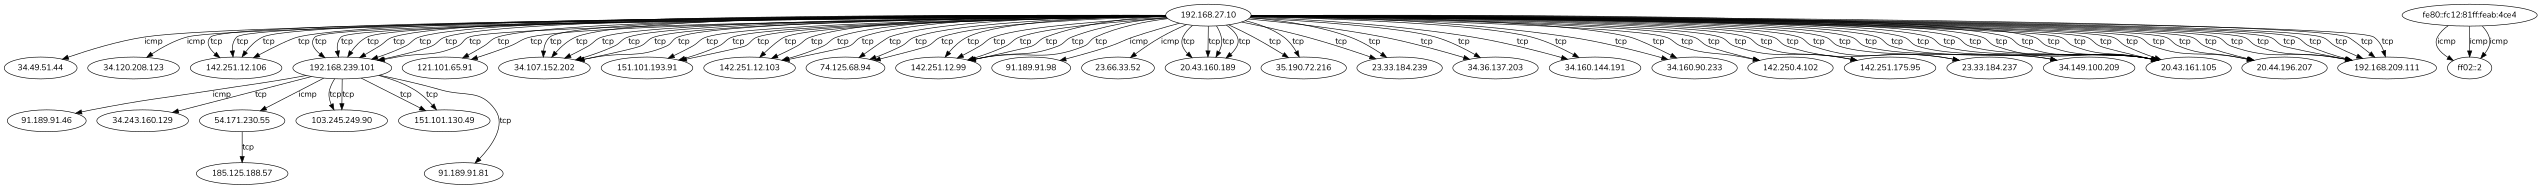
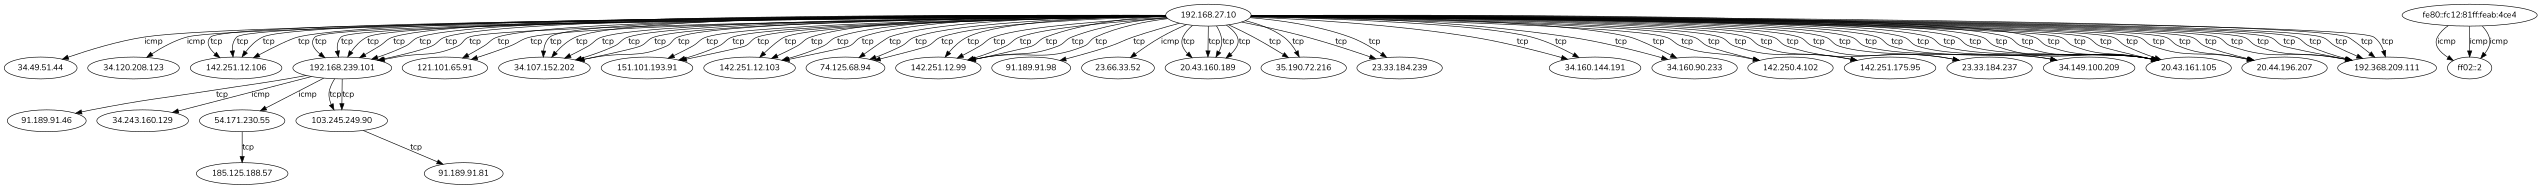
  digraph {
    fontname=Nunito
    node [activity_score=0.19 degree=2 fontname=Nunito in_degree=2 out_degree=0 total_connections=2]
    edge [conn_state=SF dst_port=443 fontname=Nunito history=ShADadFf local_orig=true local_resp=false orig_bytes=0 orig_ip_bytes=100 orig_pkts=12 protocol=tcp resp_bytes=0 resp_ip_bytes=6168 resp_pkts=13 service=ssl src_port=133]
    "34.49.51.44" [activity_score=0.10 degree=1 in_degree=1 total_connections=1]
    "34.120.208.123" [activity_score=0.10 degree=1 in_degree=1 total_connections=1]
    "fe80::fc12:81ff:feab:4ce4" [activity_score=0.27 degree=3 in_degree=0 out_degree=3 total_connections=3]
    "ff02::2" [activity_score=0.27 degree=3 in_degree=3 total_connections=3]
    "142.251.12.106" [activity_score=0.34 degree=4 in_degree=4 total_connections=4]
    "91.189.91.46" [activity_score=0.10 degree=1 in_degree=1 total_connections=1]
    "34.243.160.129" [activity_score=0.10 degree=1 in_degree=1 total_connections=1]
    "54.171.230.55" [activity_score=0.10 degree=1 in_degree=1 total_connections=1]
    "185.125.188.57" [activity_score=0.10 degree=1 in_degree=1 total_connections=1]
    "192.168.239.101" [activity_score=0.81 degree=16 in_degree=7 out_degree=9 total_connections=16]
    "103.245.249.90"
-   "151.101.130.49"
    "91.189.91.81" [activity_score=0.10 degree=1 in_degree=1 total_connections=1]
    n14 [label="121.101.65.91"]
    "34.107.152.202" [activity_score=0.47 degree=6 in_degree=6 total_connections=6]
    "151.101.193.91" [activity_score=0.27 degree=3 in_degree=3 total_connections=3]
    "142.251.12.103" [activity_score=0.34 degree=4 in_degree=4 total_connections=4]
    "74.125.68.94" [activity_score=0.27 degree=3 in_degree=3 total_connections=3]
    n19 [activity_score=0.47 degree=6 in_degree=6 label="142.251.12.99" total_connections=6]
    "91.189.91.98" [activity_score=0.10 degree=1 in_degree=1 total_connections=1]
    "23.66.33.52" [activity_score=0.10 degree=1 in_degree=1 total_connections=1]
    "20.43.160.189" [activity_score=0.34 degree=4 in_degree=4 total_connections=4]
    "192.168.27.10" [activity_score=1.00 degree=84 in_degree=0 out_degree=84 total_connections=84]
    "35.190.72.216"
    "23.33.184.239"
-   "34.36.137.203"
    "34.160.144.191"
    "34.160.90.233"
    "142.250.4.102"
    "142.251.175.95"
    "23.33.184.237"
    "34.149.100.209"
    "20.43.161.105" [activity_score=0.65 degree=10 in_degree=10 total_connections=10]
    "20.44.196.207" [activity_score=0.27 degree=3 in_degree=3 total_connections=3]
-   "192.168.209.111" [activity_score=0.52 degree=7 in_degree=7 total_connections=7]
+   "192.168.209.111" [activity_score=0.52 degree=7 in_degree=7 total_connections=7 label="192.368.209.111"]
    "fe80::fc12:81ff:feab:4ce4" -> "ff02::2" [conn_state=OTH dst_port=134 history="-" label=icmp orig_bytes=40 orig_ip_bytes=280 orig_pkts=5 protocol=icmp resp_ip_bytes=0 resp_pkts=0 service="-" timestamp=1747729686.910195]
    "fe80::fc12:81ff:feab:4ce4" -> "ff02::2" [conn_state=OTH dst_port=134 history="-" label=icmp orig_ip_bytes=56 orig_pkts=1 protocol=icmp resp_ip_bytes=0 resp_pkts=0 service="-" timestamp=1747729918.782189]
    "fe80::fc12:81ff:feab:4ce4" -> "ff02::2" [conn_state=OTH dst_port=134 history="-" label=icmp orig_ip_bytes=56 orig_pkts=1 protocol=icmp resp_ip_bytes=0 resp_pkts=0 service="-" timestamp=1747730148.158194]
    "54.171.230.55" -> "185.125.188.57" [history=ShADadfF label=tcp orig_bytes=10478 orig_ip_bytes=12058 orig_pkts=39 resp_bytes=37081 resp_ip_bytes=39005 resp_pkts=48 src_port=58590 timestamp=1747730001.900092]
-   "192.168.239.101" -> "91.189.91.46" [history=ShADadFfR label=icmp orig_bytes=957 orig_ip_bytes=1817 orig_pkts=21 resp_bytes=19837 resp_ip_bytes=20841 resp_pkts=25 src_port=44370 timestamp=1747729729.769316]
-   "192.168.239.101" -> "34.243.160.129" [history=ShADadFfR label=tcp orig_bytes=828 orig_ip_bytes=1408 orig_pkts=14 resp_bytes=6371 resp_ip_bytes=6935 resp_pkts=14 src_port=52764 timestamp=1747729729.490923]
+   "192.168.239.101" -> "91.189.91.46" [history=ShADadFfR label=tcp orig_bytes=957 orig_ip_bytes=1817 orig_pkts=21 resp_bytes=19837 resp_ip_bytes=20841 resp_pkts=25 src_port=44370 timestamp=1747729729.769316]
+   "192.168.239.101" -> "34.243.160.129" [history=ShADadFfR label=icmp orig_bytes=828 orig_ip_bytes=1408 orig_pkts=14 resp_bytes=6371 resp_ip_bytes=6935 resp_pkts=14 src_port=52764 timestamp=1747729729.490923]
    "192.168.239.101" -> "54.171.230.55" [history=ShADadFfR label=icmp orig_bytes=797 orig_ip_bytes=1297 resp_bytes=3863 resp_ip_bytes=4307 resp_pkts=11 src_port=58126 timestamp=1747729704.876009]
    "192.168.239.101" -> "103.245.249.90" [dst_port=80 label=tcp orig_bytes=2048 orig_ip_bytes=127348 orig_pkts=3132 resp_bytes=10504350 resp_ip_bytes=10808394 resp_pkts=7601 service=http src_port=51284 timestamp=1747729729.625599]
    "192.168.239.101" -> "103.245.249.90" [dst_port=80 history=ShADadttFf label=tcp orig_bytes=2919 orig_ip_bytes=1510259 orig_pkts=37683 resp_bytes=108448188 resp_ip_bytes=111721218 resp_pkts=78546 service=http src_port=48956 timestamp=1747729751.921636]
-   "192.168.239.101" -> "151.101.130.49" [history=ShADadFfR label=tcp orig_bytes=772 orig_ip_bytes=1632 orig_pkts=21 resp_bytes=7351 resp_ip_bytes=8195 resp_pkts=21 src_port=39742 timestamp=1747729700.168650]
-   "192.168.239.101" -> "151.101.130.49" [history=ShADadFfR label=tcp orig_bytes=778 orig_ip_bytes=17798 orig_pkts=425 resp_bytes=890615 resp_ip_bytes=917779 resp_pkts=679 src_port=39754 timestamp=1747729700.764960]
-   "192.168.239.101" -> "91.189.91.81" [dst_port=80 label=tcp orig_bytes=1582 orig_ip_bytes=136082 orig_pkts=3362 resp_bytes=9503267 resp_ip_bytes=9778871 resp_pkts=6890 service=http src_port=53306 timestamp=1747729729.407799]
+   "103.245.249.90" -> "91.189.91.81" [dst_port=80 label=tcp orig_bytes=1582 orig_ip_bytes=136082 orig_pkts=3362 resp_bytes=9503267 resp_ip_bytes=9778871 resp_pkts=6890 service=http src_port=53306 timestamp=1747729729.407799]
    "192.168.27.10" -> "34.49.51.44" [label=icmp orig_bytes=2530 orig_ip_bytes=3510 orig_pkts=24 resp_bytes=4241 resp_ip_bytes=5165 resp_pkts=23 src_port=33156 timestamp=1747729951.337252]
    "192.168.27.10" -> "34.120.208.123" [conn_state=RSTO history=ShADadFR label=icmp orig_bytes=455 orig_ip_bytes=955 resp_bytes=3853 resp_ip_bytes=4377 src_port=54276 timestamp=1747730086.155512]
    "192.168.27.10" -> "142.251.12.106" [label=tcp orig_bytes=1899 orig_ip_bytes=2239 orig_pkts=8 resp_bytes=5187 resp_ip_bytes=5551 resp_pkts=9 src_port=53354 timestamp=1747729923.726720]
    "192.168.27.10" -> "142.251.12.106" [conn_state=RSTR history=ShADaFdrR label=tcp orig_bytes=1899 orig_ip_bytes=2199 orig_pkts=7 resp_bytes=4080 resp_ip_bytes=4404 resp_pkts=8 src_port=53362 timestamp=1747729925.296366]
    "192.168.27.10" -> "142.251.12.106" [conn_state=RSTO history=ShADadFR label=tcp orig_bytes=1899 orig_ip_bytes=2279 orig_pkts=9 resp_bytes=5189 resp_ip_bytes=5513 resp_pkts=8 src_port=53378 timestamp=1747729925.446230]
    "192.168.27.10" -> "142.251.12.106" [label=tcp orig_bytes=4684 orig_ip_bytes=7584 orig_pkts=72 resp_bytes=15976 resp_ip_bytes=19220 resp_pkts=81 src_port=37030 timestamp=1747729939.030566]
    "192.168.27.10" -> "192.168.239.101" [dst_port=80 history=ShADTadtfF label=tcp local_resp=true orig_bytes=1054 orig_ip_bytes=3476 orig_pkts=26 resp_bytes=7593 resp_ip_bytes=16554 resp_pkts=26 service=http src_port=48828 timestamp=1747729943.319722]
    "192.168.27.10" -> "192.168.239.101" [dst_port=80 history=ShADTadttfF label=tcp local_resp=true orig_bytes=1947 orig_ip_bytes=5262 orig_pkts=26 resp_bytes=12318 resp_ip_bytes=26524 resp_pkts=36 service=http src_port=48838 timestamp=1747729948.594813]
    "192.168.27.10" -> "192.168.239.101" [dst_port=80 history=ShAFf label=tcp local_resp=true orig_ip_bytes=432 orig_pkts=8 resp_ip_bytes=224 resp_pkts=4 service="-" src_port=48848 timestamp=1747729948.683909]
    "192.168.27.10" -> "192.168.239.101" [dst_port=80 history=ShADTadtfF label=tcp local_resp=true orig_bytes=844 orig_ip_bytes=2432 orig_pkts=14 resp_bytes=2222 resp_ip_bytes=5188 resp_pkts=14 service=http src_port=35662 timestamp=1747729953.814203]
    "192.168.27.10" -> "192.168.239.101" [dst_port=80 history=ShADTadtfF label=tcp local_resp=true orig_bytes=377 orig_ip_bytes=1290 orig_pkts=10 resp_bytes=626 resp_ip_bytes=1788 resp_pkts=10 service=http src_port=35678 timestamp=1747729953.814673]
    "192.168.27.10" -> "192.168.239.101" [dst_port=80 history=ShAFf label=tcp local_resp=true orig_ip_bytes=432 orig_pkts=8 resp_ip_bytes=224 resp_pkts=4 service="-" src_port=35684 timestamp=1747729953.819448]
    "192.168.27.10" -> "192.168.239.101" [dst_port=80 history=ShADTadttTfF label=tcp local_resp=true orig_bytes=4933 orig_ip_bytes=12378 orig_pkts=48 resp_bytes=19760 resp_ip_bytes=42240 resp_pkts=52 service=http src_port=35654 timestamp=1747729953.727135]
    "192.168.27.10" -> n14 [history=ShADadFfR label=tcp orig_bytes=452 orig_ip_bytes=912 orig_pkts=11 resp_bytes=4378 resp_ip_bytes=4862 resp_pkts=12 src_port=44738 timestamp=1747729925.348071]
    "192.168.27.10" -> n14 [history=ShADadFfR label=tcp orig_bytes=1844 orig_ip_bytes=21784 orig_pkts=498 resp_bytes=833981 resp_ip_bytes=859025 resp_pkts=626 src_port=44748 timestamp=1747729925.348149]
    "192.168.27.10" -> "34.107.152.202" [history=ShADadFRf label=tcp orig_bytes=2126 orig_ip_bytes=2666 orig_pkts=13 resp_bytes=3801 resp_ip_bytes=4325 src_port=37728 timestamp=1747729930.053137]
    "192.168.27.10" -> "34.107.152.202" [history=ShADadFfR label=tcp orig_bytes=2126 orig_ip_bytes=2666 orig_pkts=13 resp_bytes=3801 resp_ip_bytes=4325 src_port=37742 timestamp=1747729930.054069]
    "192.168.27.10" -> "34.107.152.202" [conn_state=RSTO history=ShADadFR label=tcp orig_bytes=2126 orig_ip_bytes=2686 orig_pkts=13 resp_bytes=3801 resp_ip_bytes=4285 resp_pkts=12 src_port=37754 timestamp=1747729930.054682]
    "192.168.27.10" -> "34.107.152.202" [conn_state=RSTO history=ShADadFR label=tcp orig_bytes=2126 orig_ip_bytes=2626 resp_bytes=3801 resp_ip_bytes=4285 resp_pkts=12 src_port=37746 timestamp=1747729930.054123]
    "192.168.27.10" -> "34.107.152.202" [conn_state=RSTO history=ShADadFR label=tcp orig_bytes=2126 orig_ip_bytes=2626 resp_bytes=3801 resp_ip_bytes=4285 resp_pkts=12 src_port=37716 timestamp=1747729930.053014]
    "192.168.27.10" -> "34.107.152.202" [label=tcp orig_bytes=3097 orig_ip_bytes=4197 orig_pkts=27 resp_bytes=4224 resp_ip_bytes=5308 resp_pkts=27 src_port=37708 timestamp=1747729930.051579]
    "192.168.27.10" -> "151.101.193.91" [history=ShADadFfR label=tcp orig_bytes=2100 orig_ip_bytes=2600 resp_bytes=5488 resp_ip_bytes=5972 resp_pkts=12 src_port=50468 timestamp=1747729951.977259]
    "192.168.27.10" -> "151.101.193.91" [history=ShADadFfR label=tcp orig_bytes=2100 orig_ip_bytes=2640 orig_pkts=13 resp_bytes=5488 resp_ip_bytes=5972 resp_pkts=12 src_port=50454 timestamp=1747729951.976770]
    "192.168.27.10" -> "151.101.193.91" [history=ShADadFfR label=tcp orig_bytes=2231 orig_ip_bytes=2971 orig_pkts=18 resp_bytes=5631 resp_ip_bytes=6395 resp_pkts=19 src_port=33498 timestamp=1747730007.818444]
    "192.168.27.10" -> "142.251.12.103" [conn_state=RSTO history=ShR label=tcp orig_pkts=2 resp_ip_bytes=44 resp_pkts=1 service="-" src_port=34124 timestamp=1747729973.492890]
    "192.168.27.10" -> "142.251.12.103" [conn_state=RSTO history=ShADadFR label=tcp orig_bytes=2096 orig_ip_bytes=2676 orig_pkts=14 resp_bytes=5836 resp_ip_bytes=6360 src_port=34114 timestamp=1747729973.387056]
    "192.168.27.10" -> "142.251.12.103" [conn_state=RSTO history=ShADadFR label=tcp orig_bytes=2096 orig_ip_bytes=2636 orig_pkts=13 resp_bytes=5834 resp_ip_bytes=6358 src_port=34138 timestamp=1747729973.531340]
    "192.168.27.10" -> "142.251.12.103" [label=tcp orig_bytes=19014 orig_ip_bytes=23874 orig_pkts=121 resp_bytes=165799 resp_ip_bytes=172923 resp_pkts=178 src_port=34112 timestamp=1747729973.377320]
    "192.168.27.10" -> "74.125.68.94" [conn_state=RSTO history=ShADadFR label=tcp orig_bytes=2097 orig_ip_bytes=2637 orig_pkts=13 resp_bytes=5866 resp_ip_bytes=6390 src_port=45128 timestamp=1747729975.017246]
    "192.168.27.10" -> "74.125.68.94" [label=tcp orig_bytes=2578 orig_ip_bytes=9798 orig_pkts=180 resp_bytes=288854 resp_ip_bytes=298178 resp_pkts=233 src_port=45114 timestamp=1747729975.016356]
    "192.168.27.10" -> "74.125.68.94" [label=tcp orig_bytes=2228 orig_ip_bytes=3088 orig_pkts=21 resp_bytes=5945 resp_ip_bytes=6749 resp_pkts=20 src_port=38394 timestamp=1747729978.880317]
    "192.168.27.10" -> n19 [dst_port=80 label=tcp orig_bytes=428 orig_ip_bytes=1168 orig_pkts=18 resp_bytes=702 resp_ip_bytes=1346 resp_pkts=16 service=http src_port=33060 timestamp=1747729924.101756]
    "192.168.27.10" -> n19 [dst_port=80 label=tcp orig_bytes=428 orig_ip_bytes=1168 orig_pkts=18 resp_bytes=702 resp_ip_bytes=1346 resp_pkts=16 service=http src_port=33070 timestamp=1747729925.407641]
    "192.168.27.10" -> n19 [dst_port=80 label=tcp orig_bytes=1290 orig_ip_bytes=2390 orig_pkts=27 resp_bytes=2507 resp_ip_bytes=3471 resp_pkts=24 service=http src_port=33044 timestamp=1747729923.571858]
    "192.168.27.10" -> n19 [dst_port=80 label=tcp orig_bytes=1290 orig_ip_bytes=2390 orig_pkts=27 resp_bytes=2507 resp_ip_bytes=3471 resp_pkts=24 service=http src_port=33054 timestamp=1747729923.580127]
    "192.168.27.10" -> n19 [dst_port=80 label=tcp orig_bytes=1718 orig_ip_bytes=2938 orig_pkts=30 resp_bytes=3209 resp_ip_bytes=4253 resp_pkts=26 service=http src_port=33042 timestamp=1747729923.534508]
    "192.168.27.10" -> n19 [label=tcp orig_bytes=2230 orig_ip_bytes=3050 orig_pkts=20 resp_bytes=5945 resp_ip_bytes=6749 resp_pkts=20 src_port=45548 timestamp=1747729978.606125]
-   "192.168.27.10" -> "91.189.91.98" [dst_port=80 label=icmp orig_bytes=88 orig_ip_bytes=348 orig_pkts=6 resp_bytes=185 resp_ip_bytes=389 resp_pkts=5 service=http src_port=37024 timestamp=1747729983.019765]
+   "192.168.27.10" -> "91.189.91.98" [dst_port=80 label=tcp orig_bytes=88 orig_ip_bytes=348 orig_pkts=6 resp_bytes=185 resp_ip_bytes=389 resp_pkts=5 service=http src_port=37024 timestamp=1747729983.019765]
    "192.168.27.10" -> "23.66.33.52" [dst_port=80 history=ShADadfF label=icmp orig_bytes=862 orig_ip_bytes=1442 orig_pkts=14 resp_bytes=1741 resp_ip_bytes=2225 resp_pkts=12 service=http src_port=40176 timestamp=1747729925.481212]
    "192.168.27.10" -> "20.43.160.189" [history=ShADadFfR label=tcp orig_bytes=2129 orig_ip_bytes=2629 resp_bytes=5675 resp_ip_bytes=6199 src_port=43966 timestamp=1747730005.896538]
    "192.168.27.10" -> "20.43.160.189" [conn_state=RSTO history=ShADadFR label=tcp orig_bytes=2129 orig_ip_bytes=2669 orig_pkts=13 resp_bytes=5644 src_port=43964 timestamp=1747730005.896112]
    "192.168.27.10" -> "20.43.160.189" [conn_state=RSTO history=ShADadFR label=tcp orig_bytes=2129 orig_ip_bytes=2629 resp_bytes=5675 resp_ip_bytes=6199 src_port=43980 timestamp=1747730005.897173]
    "192.168.27.10" -> "20.43.160.189" [history=ShADadfF label=tcp orig_bytes=2766 orig_ip_bytes=4106 orig_pkts=33 resp_bytes=60284 resp_ip_bytes=62688 resp_pkts=60 src_port=43968 timestamp=1747730005.897096]
    "192.168.27.10" -> "35.190.72.216" [label=tcp orig_bytes=2242 orig_ip_bytes=2982 orig_pkts=18 resp_bytes=3851 resp_ip_bytes=4615 resp_pkts=19 src_port=51456 timestamp=1747729951.337044]
    "192.168.27.10" -> "35.190.72.216" [label=tcp orig_bytes=2509 orig_ip_bytes=3409 orig_pkts=22 resp_bytes=4183 resp_ip_bytes=5067 resp_pkts=22 src_port=51462 timestamp=1747729952.227614]
    "192.168.27.10" -> "23.33.184.239" [dst_port=80 label=tcp orig_bytes=862 orig_ip_bytes=1802 orig_pkts=23 resp_bytes=1780 resp_ip_bytes=2584 resp_pkts=20 service=http src_port=50248 timestamp=1747729922.929534]
    "192.168.27.10" -> "23.33.184.239" [dst_port=80 label=tcp orig_bytes=1293 orig_ip_bytes=2273 orig_pkts=24 resp_bytes=2668 resp_ip_bytes=3512 resp_pkts=21 service=http src_port=50256 timestamp=1747729922.930726]
-   "192.168.27.10" -> "34.36.137.203" [history=ShADadFfR label=tcp orig_bytes=2097 orig_ip_bytes=2757 orig_pkts=16 resp_bytes=5149 resp_ip_bytes=5753 resp_pkts=15 src_port=42790 timestamp=1747729923.205480]
-   "192.168.27.10" -> "34.36.137.203" [label=tcp orig_bytes=2931 orig_ip_bytes=4071 orig_pkts=28 resp_bytes=5618 resp_ip_bytes=6702 resp_pkts=27 src_port=42794 timestamp=1747729923.206158]
    "192.168.27.10" -> "34.160.144.191" [history=ShADadFfR label=tcp orig_bytes=460 orig_ip_bytes=1000 orig_pkts=13 resp_bytes=3475 resp_ip_bytes=3959 resp_pkts=12 src_port=56120 timestamp=1747729922.348450]
    "192.168.27.10" -> "34.160.144.191" [label=tcp orig_bytes=1442 orig_ip_bytes=2742 orig_pkts=32 resp_bytes=15143 resp_ip_bytes=16547 resp_pkts=35 src_port=56126 timestamp=1747729922.349285]
    "192.168.27.10" -> "34.160.90.233" [conn_state=RSTO history=ShADadFR label=tcp orig_bytes=459 orig_ip_bytes=919 orig_pkts=11 resp_bytes=3947 resp_ip_bytes=4431 resp_pkts=12 src_port=36268 timestamp=1747729951.235771]
    "192.168.27.10" -> "34.160.90.233" [label=tcp orig_bytes=1401 orig_ip_bytes=2341 orig_pkts=23 resp_bytes=6539 resp_ip_bytes=7543 resp_pkts=25 src_port=36258 timestamp=1747729951.235264]
    "192.168.27.10" -> "142.250.4.102" [label=tcp orig_bytes=2551 orig_ip_bytes=3251 orig_pkts=17 resp_bytes=10711 resp_ip_bytes=11555 resp_pkts=21 src_port=33698 timestamp=1747729990.565836]
    "192.168.27.10" -> "142.250.4.102" [conn_state=RSTO history=ShR label=tcp orig_pkts=2 resp_ip_bytes=44 resp_pkts=1 service="-" src_port=33694 timestamp=1747729990.315696]
    "192.168.27.10" -> "142.251.175.95" [conn_state=RSTO history=ShR label=tcp orig_pkts=2 resp_ip_bytes=44 resp_pkts=1 service="-" src_port=39506 timestamp=1747729924.880900]
    "192.168.27.10" -> "142.251.175.95" [label=tcp orig_bytes=2835 orig_ip_bytes=107815 orig_pkts=2624 resp_bytes=6845476 resp_ip_bytes=7041480 resp_pkts=4900 src_port=39512 timestamp=1747729925.134679]
    "192.168.27.10" -> "23.33.184.237" [dst_port=80 history=ShAFaf label=tcp orig_ip_bytes=240 orig_pkts=5 resp_ip_bytes=124 resp_pkts=3 service="-" src_port=54916 timestamp=1747729923.986624]
    "192.168.27.10" -> "23.33.184.237" [dst_port=80 label=tcp orig_bytes=1293 orig_ip_bytes=2313 orig_pkts=25 resp_bytes=2669 resp_ip_bytes=3553 resp_pkts=22 service=http src_port=54928 timestamp=1747729924.239839]
    "192.168.27.10" -> "34.149.100.209" [history=ShADadFfR label=tcp orig_bytes=2119 orig_ip_bytes=2619 resp_bytes=3858 resp_ip_bytes=4342 resp_pkts=12 src_port=35306 timestamp=1747729925.059486]
    "192.168.27.10" -> "34.149.100.209" [label=tcp orig_bytes=2945 orig_ip_bytes=9565 orig_pkts=165 resp_bytes=269610 resp_ip_bytes=279654 resp_pkts=251 src_port=35292 timestamp=1747729923.513747]
    "192.168.27.10" -> "20.43.161.105" [history=ShADadFfR label=tcp orig_bytes=2112 orig_ip_bytes=2652 orig_pkts=13 resp_bytes=5643 resp_ip_bytes=6207 resp_pkts=14 src_port=52796 timestamp=1747729991.367823]
    "192.168.27.10" -> "20.43.161.105" [history=ShADadFfR label=tcp orig_bytes=2112 orig_ip_bytes=2652 orig_pkts=13 resp_bytes=5612 resp_ip_bytes=6136 src_port=52800 timestamp=1747729991.368153]
    "192.168.27.10" -> "20.43.161.105" [conn_state=RSTO history=ShADadFR label=tcp orig_bytes=2122 orig_ip_bytes=2622 resp_bytes=5644 src_port=52820 timestamp=1747729992.629584]
    "192.168.27.10" -> "20.43.161.105" [conn_state=RSTO history=ShADadFR label=tcp orig_bytes=2122 orig_ip_bytes=2662 orig_pkts=13 resp_bytes=5644 src_port=52834 timestamp=1747729992.630118]
    "192.168.27.10" -> "20.43.161.105" [conn_state=RSTO history=ShADadFR label=tcp orig_bytes=2122 orig_ip_bytes=2662 orig_pkts=13 resp_bytes=5644 src_port=52844 timestamp=1747729992.630145]
    "192.168.27.10" -> "20.43.161.105" [history=ShADadFfR label=tcp orig_bytes=2122 orig_ip_bytes=2722 orig_pkts=14 resp_bytes=5644 src_port=52854 timestamp=1747729992.630253]
    "192.168.27.10" -> "20.43.161.105" [label=tcp orig_bytes=2122 orig_ip_bytes=2662 orig_pkts=13 resp_bytes=5644 src_port=52822 timestamp=1747729992.630024]
    "192.168.27.10" -> "20.43.161.105" [conn_state=RSTO history=ShADadFR label=tcp orig_bytes=2122 orig_ip_bytes=2622 resp_bytes=5644 src_port=52816 timestamp=1747729992.629420]
    "192.168.27.10" -> "20.43.161.105" [history=ShADadfF label=tcp orig_bytes=14539 orig_ip_bytes=74479 orig_pkts=1498 resp_bytes=3939668 resp_ip_bytes=4059832 resp_pkts=3004 src_port=52784 timestamp=1747729991.367433]
    "192.168.27.10" -> "20.43.161.105" [history=ShADadfF label=tcp orig_bytes=13985 orig_ip_bytes=21005 orig_pkts=175 resp_bytes=259467 resp_ip_bytes=270311 resp_pkts=271 src_port=37600 timestamp=1747730005.519479]
    "192.168.27.10" -> "20.44.196.207" [conn_state=RSTO history=ShADadFR label=tcp orig_bytes=2118 orig_ip_bytes=2618 resp_bytes=5612 resp_ip_bytes=6136 src_port=34388 timestamp=1747730004.107503]
    "192.168.27.10" -> "20.44.196.207" [conn_state=RSTO history=ShADadFR label=tcp orig_bytes=2118 orig_ip_bytes=2578 orig_pkts=11 resp_bytes=5621 resp_ip_bytes=6145 src_port=34382 timestamp=1747730004.106690]
    "192.168.27.10" -> "20.44.196.207" [history=ShADadfF label=tcp orig_bytes=2777 orig_ip_bytes=3557 orig_pkts=19 resp_bytes=12059 resp_ip_bytes=12943 resp_pkts=22 src_port=34380 timestamp=1747730004.106280]
    "192.168.27.10" -> "192.168.209.111" [dst_port=80 history=ShADadfF label=tcp local_resp=true orig_bytes=412 orig_ip_bytes=1044 resp_bytes=297 resp_ip_bytes=929 resp_pkts=12 service=http src_port=38090 timestamp=1747729924.165999]
    "192.168.27.10" -> "192.168.209.111" [dst_port=80 history=ShADadfF label=tcp local_resp=true orig_bytes=369 orig_ip_bytes=1001 resp_bytes=1359 resp_ip_bytes=1991 resp_pkts=12 service=http src_port=38116 timestamp=1747729927.914540]
    "192.168.27.10" -> "192.168.209.111" [dst_port=80 history=ShADadfF label=tcp local_resp=true orig_bytes=1097 orig_ip_bytes=2457 orig_pkts=26 resp_bytes=29991 resp_ip_bytes=31819 resp_pkts=35 service=http src_port=38104 timestamp=1747729927.726415]
    "192.168.27.10" -> "192.168.209.111" [dst_port=80 history=ShADadfF label=tcp local_resp=true orig_bytes=346 orig_ip_bytes=1238 orig_pkts=17 resp_bytes=7588 resp_ip_bytes=8480 resp_pkts=17 service=http src_port=38118 timestamp=1747729927.914682]
    "192.168.27.10" -> "192.168.209.111" [dst_port=80 history=ShADadfF label=tcp local_resp=true orig_bytes=359 orig_ip_bytes=3123 orig_pkts=53 resp_bytes=89753 resp_ip_bytes=93609 resp_pkts=74 service=http src_port=38128 timestamp=1747729927.915263]
    "192.168.27.10" -> "192.168.209.111" [dst_port=80 history=ShADadfF label=tcp local_resp=true orig_bytes=362 orig_ip_bytes=2346 orig_pkts=38 resp_bytes=39956 resp_ip_bytes=41992 resp_pkts=39 service=http src_port=38130 timestamp=1747729927.915828]
    "192.168.27.10" -> "192.168.209.111" [dst_port=80 history=ShADadfF label=tcp local_resp=true orig_bytes=339 orig_ip_bytes=1387 orig_pkts=20 resp_bytes=11871 resp_ip_bytes=12919 resp_pkts=20 service=http src_port=38146 timestamp=1747729927.916349]
  }
